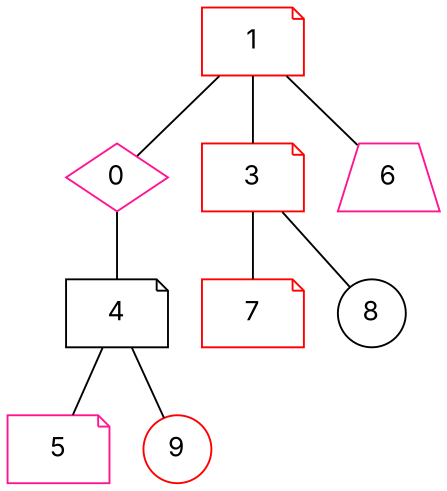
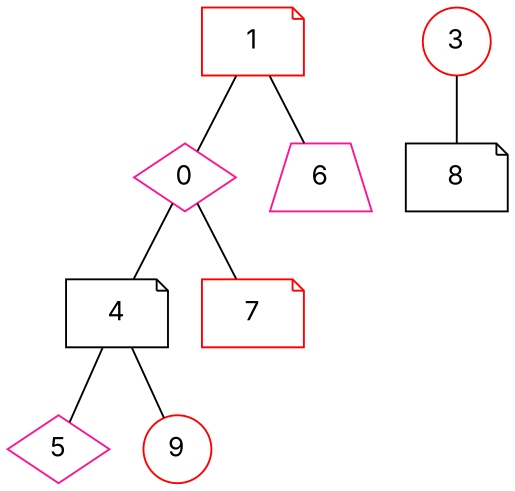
  graph {
    fontname=Inter
    node [chem=C color=red fontname=Inter shape=note]
    edge [fontname=Inter valence=1]
    n1 [color=deeppink label=0 shape=diamond]
    1
-   3
+   3 [shape=circle]
    6 [chem=H color=deeppink shape=trapezium]
    4 [color=black]
    7 [chem=H]
-   8 [chem=H color=black shape=circle]
-   5 [chem=S color=deeppink]
+   8 [chem=H color=black]
+   5 [chem=S color=deeppink shape=diamond]
    9 [chem=H shape=circle]
    n1 -- 4 [valence=2]
-   3 -- 7
+   n1 -- 7
    1 -- n1
-   1 -- 3 [valence=2]
    1 -- 6
    3 -- 8
    4 -- 5
    4 -- 9
  }
